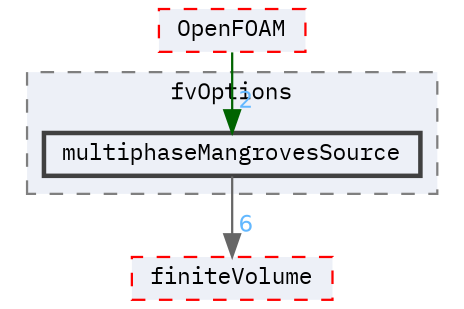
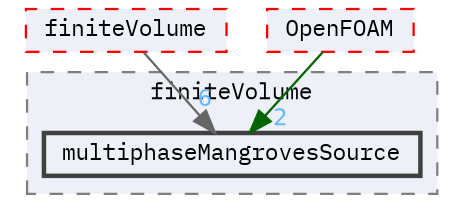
  digraph {
    compound=true
    fontname="IBM Plex Mono"
    node [color=red fillcolor="#edf0f7" fontname="IBM Plex Mono" fontsize=10 shape=box style="filled,dashed"]
    edge [fontcolor=steelblue1 fontname="IBM Plex Mono" fontsize=10 labeldistance=1.5 labelfontname=Helvetica labelfontsize=10]
    n1 [color=grey25 height=0.2 label=multiphaseMangrovesSource style="filled,bold" width=0.4]
    n2 [height=0.2 label=finiteVolume width=0.4]
    n3 [height=0.2 label=OpenFOAM width=0.4]
    subgraph cluster_1 {
      bgcolor="#edf0f7"
      fontsize=10
-     label=fvOptions
+     label=finiteVolume
      pencolor=grey50
      style="filled,dashed"
      n1
    }
-   n1 -> n2 [color=gray40 headlabel=6]
+   n2 -> n1 [color=gray40 headlabel=6]
    n3 -> n1 [color=darkgreen headlabel=2]
  }
